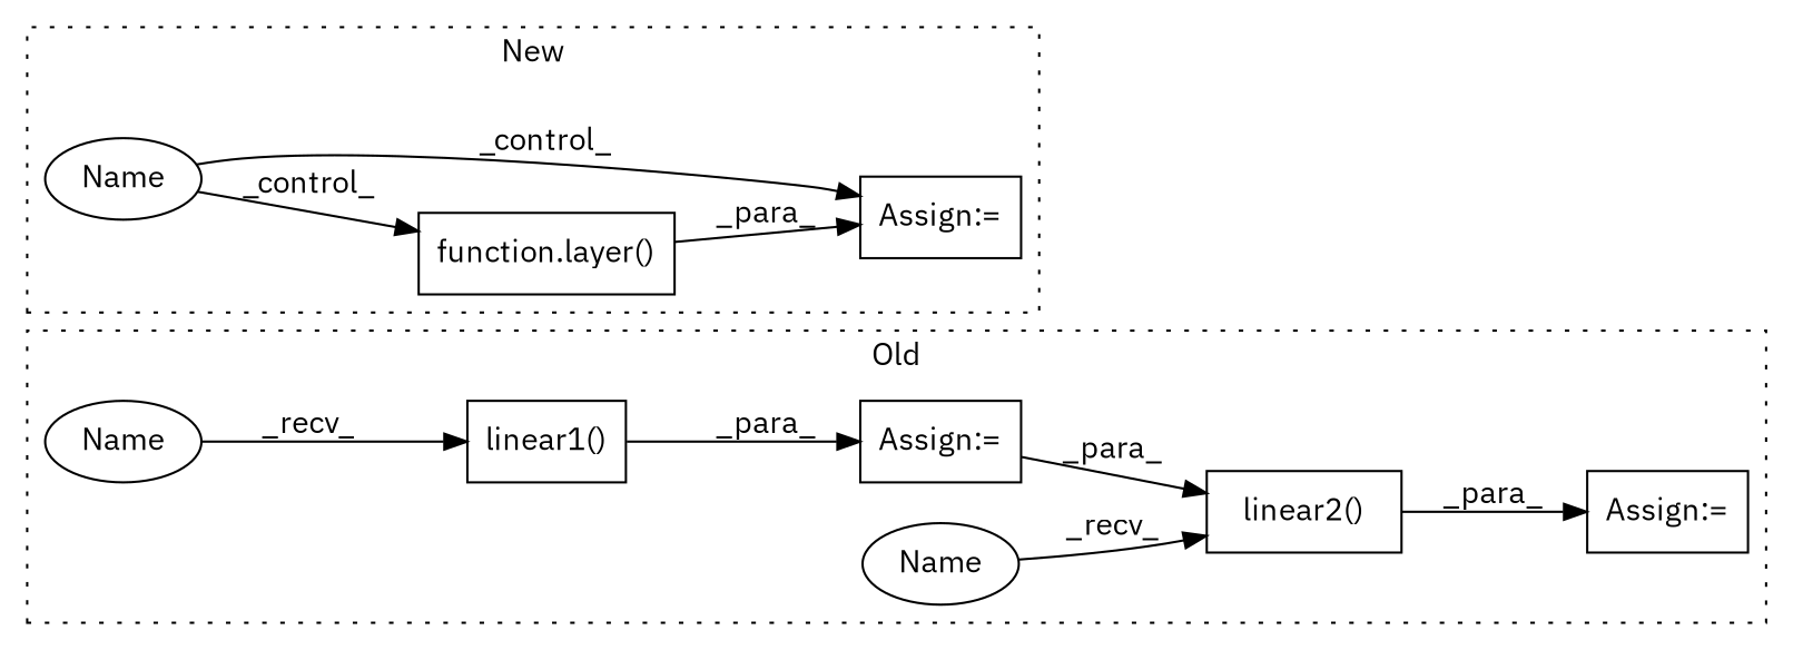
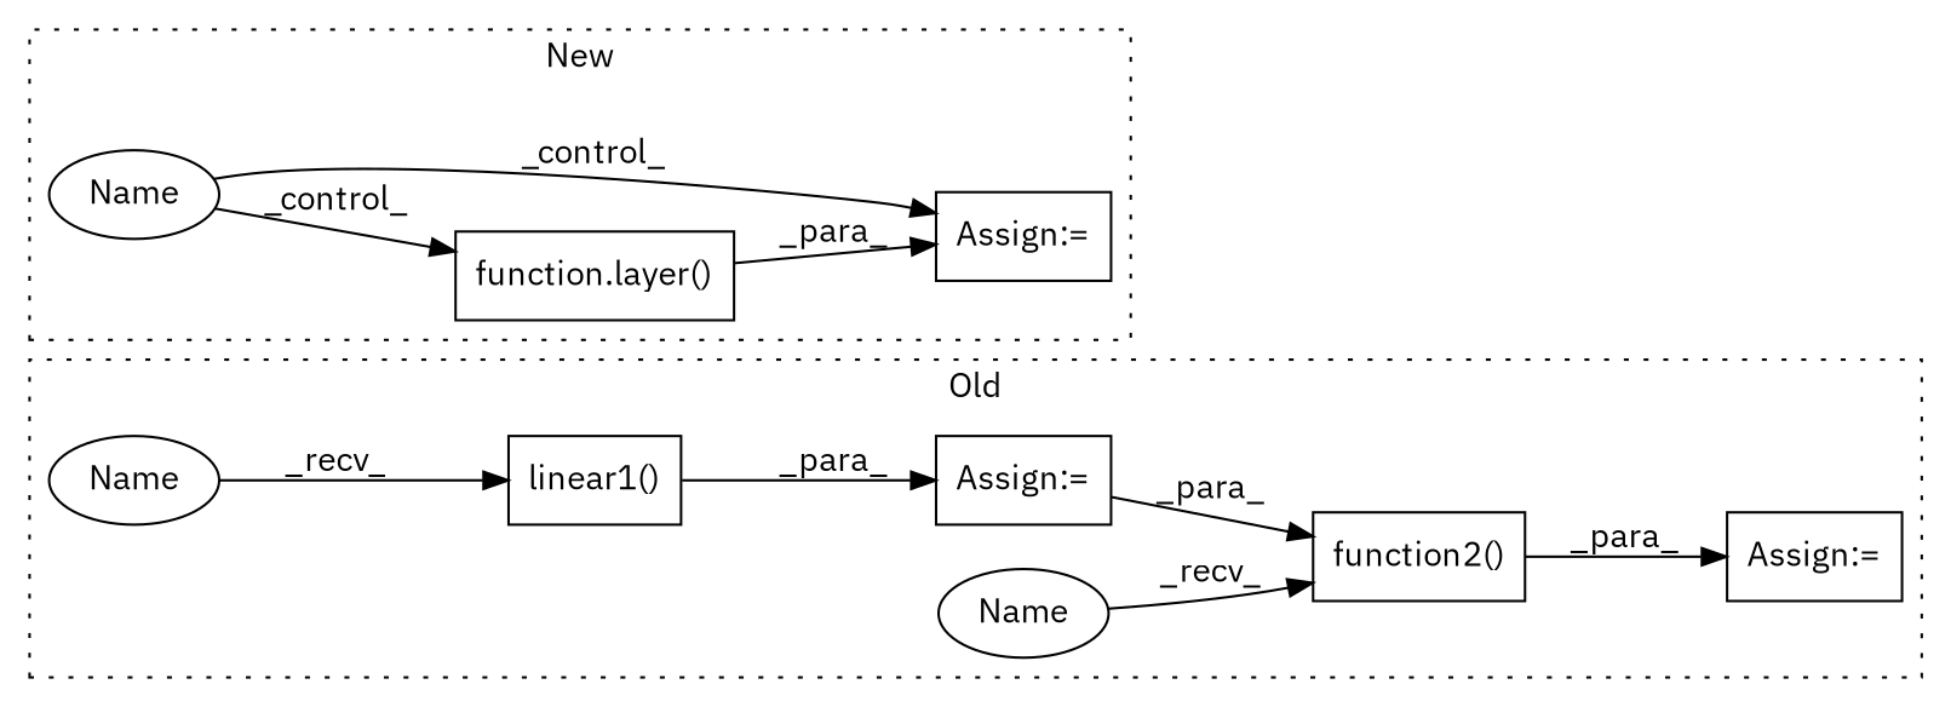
  digraph {
    rankdir=LR
    fontname="IBM Plex Sans"
    node [a=75 l=3 shape=box fontname="IBM Plex Sans"]
    edge [fontname="IBM Plex Sans"]
-   n1 [l="13,1" label="linear2()" s="4110,4124"]
+   n1 [l="13,1" label="function2()" s="4110,4124"]
    n2 [l="13,1" label="linear1()" s="4012,4026"]
    n3 [a=68 label="Assign:=" s=4002]
    n4 [a=68 label="Assign:=" s=4107]
    n5 [a=87 l=4 label=Name s=4012 shape=ellipse]
    n6 [a=87 l=4 label=Name s=4110 shape=ellipse]
    n7 [l="6,1" label="function.layer()" s="4250,4257"]
    n8 [a=87 l=5 label=Name s=4197 shape=ellipse]
    n9 [a=68 label="Assign:=" s=4322]
    subgraph cluster_1 {
      label=Old
      style=dotted
      n1
      n2
      n3
      n4
      n5
      n6
    }
    subgraph cluster_2 {
      label=New
      style=dotted
      n7
      n8
      n9
    }
    n1 -> n4 [label=_para_]
    n2 -> n3 [label=_para_]
    n3 -> n1 [label=_para_]
    n5 -> n2 [label=_recv_]
    n6 -> n1 [label=_recv_]
    n7 -> n9 [label=_para_]
    n8 -> n7 [label=_control_]
    n8 -> n9 [label=_control_]
  }
